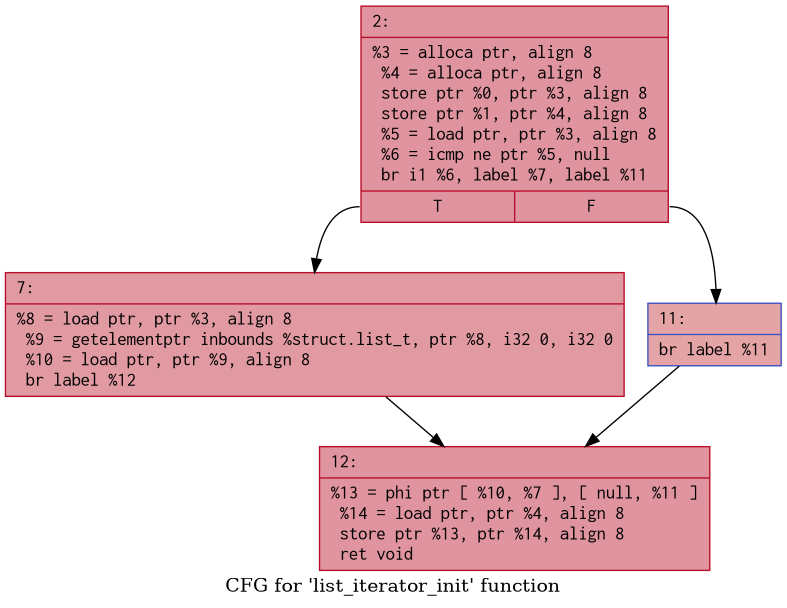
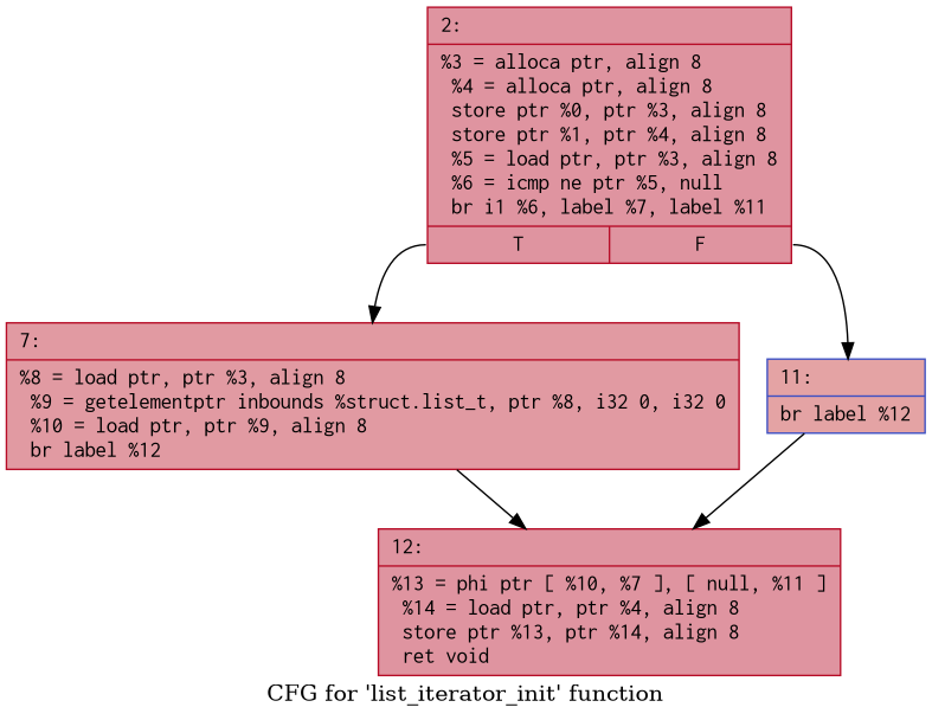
  digraph {
    label="CFG for 'list_iterator_init' function"
    node [color="#b70d28ff" fillcolor="#b70d2870" fontname=Courier shape=record style=filled]
    n1 [label="{2:\l|  %3 = alloca ptr, align 8\l  %4 = alloca ptr, align 8\l  store ptr %0, ptr %3, align 8\l  store ptr %1, ptr %4, align 8\l  %5 = load ptr, ptr %3, align 8\l  %6 = icmp ne ptr %5, null\l  br i1 %6, label %7, label %11\l|{<s0>T|<s1>F}}"]
    n2 [fillcolor="#bb1b2c70" label="{7:\l|  %8 = load ptr, ptr %3, align 8\l  %9 = getelementptr inbounds %struct.list_t, ptr %8, i32 0, i32 0\l  %10 = load ptr, ptr %9, align 8\l  br label %12\l}"]
-   n3 [color="#3d50c3ff" fillcolor="#c32e3170" label="{11:\l|  br label %11\l}"]
+   n3 [color="#3d50c3ff" fillcolor="#c32e3170" label="{11:\l|  br label %12\l}"]
    n4 [label="{12:\l|  %13 = phi ptr [ %10, %7 ], [ null, %11 ]\l  %14 = load ptr, ptr %4, align 8\l  store ptr %13, ptr %14, align 8\l  ret void\l}"]
    n1 -> n2 [tailport=s0]
    n1 -> n3 [tailport=s1]
    n2 -> n4
    n3 -> n4
  }
